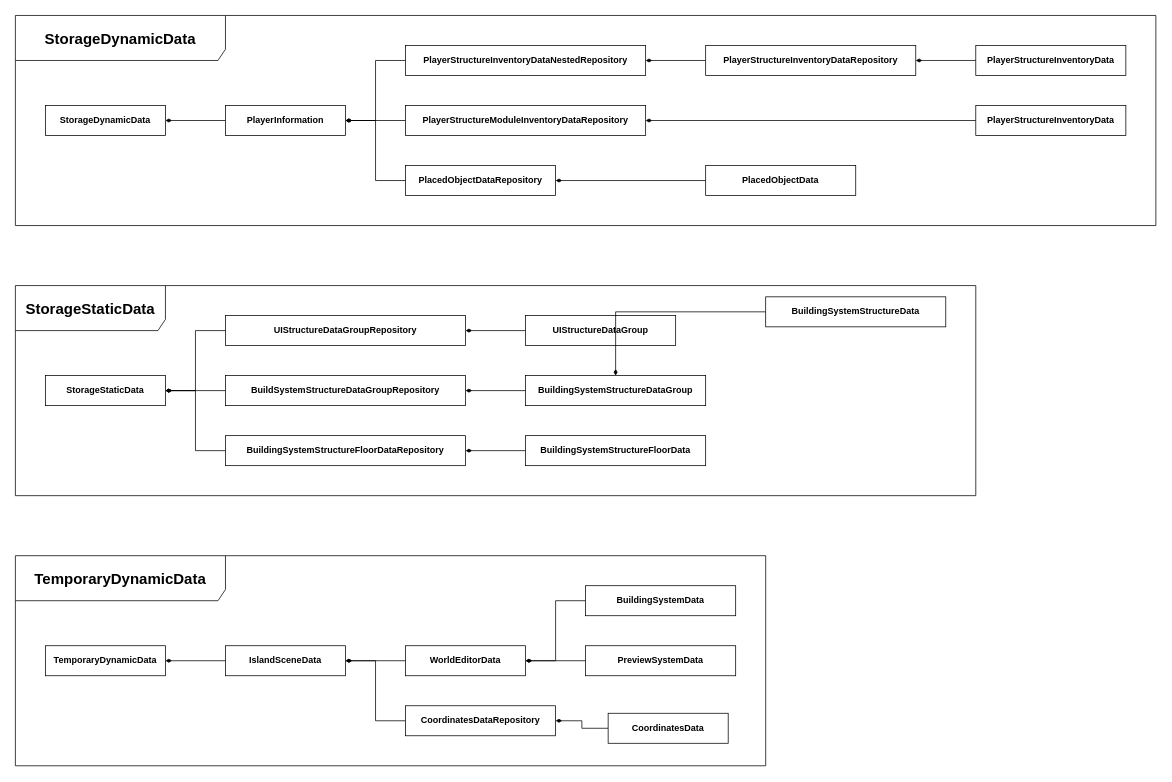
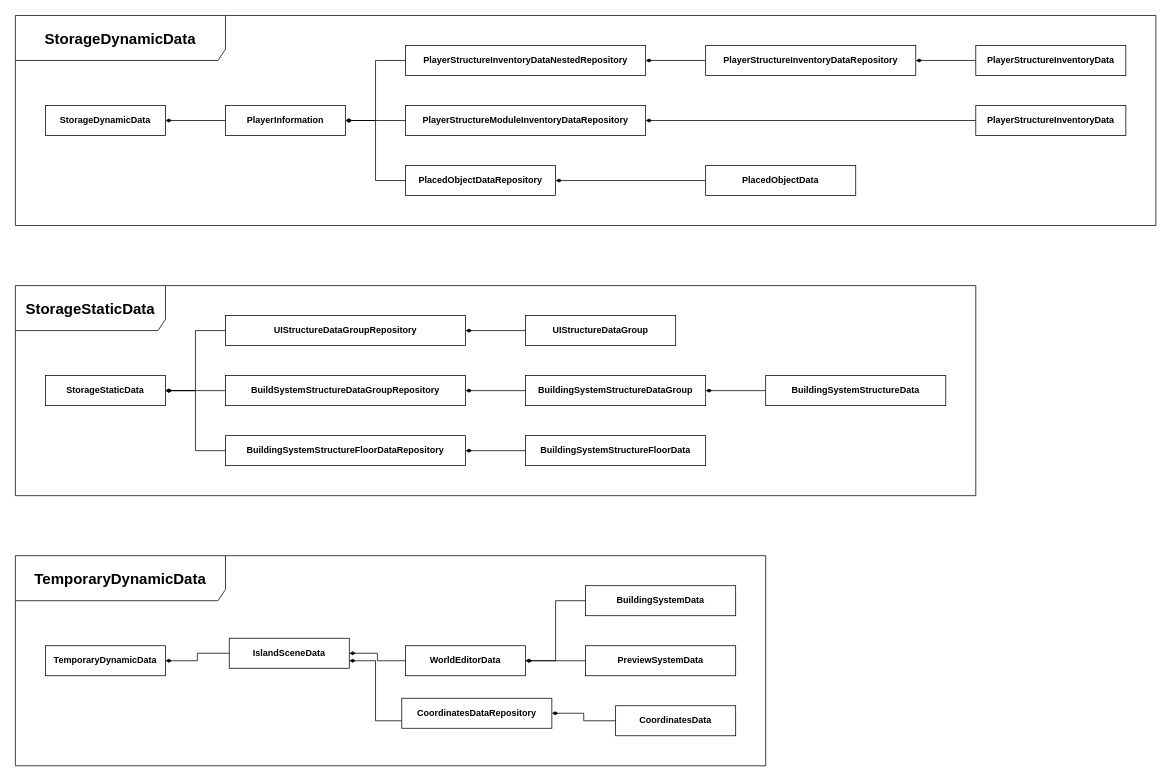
  <mxCell id="0" />
  <mxCell id="1" parent="0" />
  <mxCell id="2" value="" style="group" connectable="0" vertex="1" parent="1"><mxGeometry x="20" y="20" width="1520" height="280" as="geometry" /></mxCell>
  <mxCell id="3" value="StorageDynamicData" style="html=1;whiteSpace=wrap;fontStyle=1" vertex="1" parent="2"><mxGeometry x="40" y="120" width="160" height="40" as="geometry" /></mxCell>
  <mxCell id="4" style="edgeStyle=orthogonalEdgeStyle;rounded=0;orthogonalLoop=1;jettySize=auto;html=1;endArrow=diamondThin;endFill=1;" edge="1" parent="2" source="5" target="3"><mxGeometry relative="1" as="geometry" /></mxCell>
  <mxCell id="5" value="PlayerInformation" style="html=1;whiteSpace=wrap;fontStyle=1" vertex="1" parent="2"><mxGeometry x="280" y="120" width="160" height="40" as="geometry" /></mxCell>
  <mxCell id="6" style="edgeStyle=orthogonalEdgeStyle;rounded=0;orthogonalLoop=1;jettySize=auto;html=1;startArrow=diamondThin;startFill=1;endArrow=none;endFill=0;" edge="1" parent="2" source="8" target="13"><mxGeometry relative="1" as="geometry" /></mxCell>
  <mxCell id="7" style="edgeStyle=orthogonalEdgeStyle;rounded=0;orthogonalLoop=1;jettySize=auto;html=1;endArrow=diamondThin;endFill=1;" edge="1" parent="2" source="8" target="5"><mxGeometry relative="1" as="geometry"><Array as="points"><mxPoint x="480" y="60" /><mxPoint x="480" y="140" /></Array></mxGeometry></mxCell>
  <mxCell id="8" value="PlayerStructureInventoryDataNestedRepository" style="html=1;whiteSpace=wrap;fontStyle=1" vertex="1" parent="2"><mxGeometry x="520" y="40" width="320" height="40" as="geometry" /></mxCell>
  <mxCell id="9" style="edgeStyle=orthogonalEdgeStyle;rounded=0;orthogonalLoop=1;jettySize=auto;html=1;endArrow=diamondThin;endFill=1;" edge="1" parent="2" source="10" target="5"><mxGeometry relative="1" as="geometry" /></mxCell>
  <mxCell id="10" value="PlayerStructureModuleInventoryDataRepository" style="html=1;whiteSpace=wrap;fontStyle=1" vertex="1" parent="2"><mxGeometry x="520" y="120" width="320" height="40" as="geometry" /></mxCell>
  <mxCell id="11" style="edgeStyle=orthogonalEdgeStyle;rounded=0;orthogonalLoop=1;jettySize=auto;html=1;endArrow=diamondThin;endFill=1;" edge="1" parent="2" source="12" target="5"><mxGeometry relative="1" as="geometry"><Array as="points"><mxPoint x="480" y="220" /><mxPoint x="480" y="140" /></Array></mxGeometry></mxCell>
  <mxCell id="12" value="PlacedObjectDataRepository" style="html=1;whiteSpace=wrap;fontStyle=1" vertex="1" parent="2"><mxGeometry x="520" y="200" width="200" height="40" as="geometry" /></mxCell>
  <mxCell id="13" value="PlayerStructureInventoryDataRepository" style="html=1;whiteSpace=wrap;fontStyle=1" vertex="1" parent="2"><mxGeometry x="920" y="40" width="280" height="40" as="geometry" /></mxCell>
  <mxCell id="14" style="edgeStyle=orthogonalEdgeStyle;rounded=0;orthogonalLoop=1;jettySize=auto;html=1;endArrow=diamondThin;endFill=1;" edge="1" parent="2" source="15" target="10"><mxGeometry relative="1" as="geometry" /></mxCell>
  <mxCell id="15" value="PlayerStructureInventoryData" style="html=1;whiteSpace=wrap;fontStyle=1" vertex="1" parent="2"><mxGeometry x="1280" y="120" width="200" height="40" as="geometry" /></mxCell>
  <mxCell id="16" style="edgeStyle=orthogonalEdgeStyle;rounded=0;orthogonalLoop=1;jettySize=auto;html=1;endArrow=diamondThin;endFill=1;" edge="1" parent="2" source="17" target="13"><mxGeometry relative="1" as="geometry" /></mxCell>
  <mxCell id="17" value="PlayerStructureInventoryData" style="html=1;whiteSpace=wrap;fontStyle=1" vertex="1" parent="2"><mxGeometry x="1280" y="40" width="200" height="40" as="geometry" /></mxCell>
  <mxCell id="18" style="edgeStyle=orthogonalEdgeStyle;rounded=0;orthogonalLoop=1;jettySize=auto;html=1;endArrow=diamondThin;endFill=1;" edge="1" parent="2" source="19" target="12"><mxGeometry relative="1" as="geometry" /></mxCell>
  <mxCell id="19" value="PlacedObjectData" style="html=1;whiteSpace=wrap;fontStyle=1" vertex="1" parent="2"><mxGeometry x="920" y="200" width="200" height="40" as="geometry" /></mxCell>
  <mxCell id="20" value="&lt;span style=&quot;&quot;&gt;&lt;font style=&quot;font-size: 20px;&quot;&gt;StorageDynamicData&lt;/font&gt;&lt;/span&gt;" style="shape=umlFrame;whiteSpace=wrap;html=1;pointerEvents=0;width=280;height=60;fontStyle=1" vertex="1" parent="2"><mxGeometry width="1520" height="280" as="geometry" /></mxCell>
  <mxCell id="21" value="" style="group" connectable="0" vertex="1" parent="1"><mxGeometry x="20" y="380" width="1280" height="280" as="geometry" /></mxCell>
  <mxCell id="22" value="StorageStaticData" style="html=1;whiteSpace=wrap;fontStyle=1" vertex="1" parent="21"><mxGeometry x="40" y="120" width="160" height="40" as="geometry" /></mxCell>
  <mxCell id="23" style="edgeStyle=orthogonalEdgeStyle;rounded=0;orthogonalLoop=1;jettySize=auto;html=1;startArrow=diamondThin;startFill=1;endArrow=none;endFill=0;" edge="1" parent="21" source="25" target="30"><mxGeometry relative="1" as="geometry" /></mxCell>
  <mxCell id="24" style="edgeStyle=orthogonalEdgeStyle;rounded=0;orthogonalLoop=1;jettySize=auto;html=1;endArrow=diamondThin;endFill=1;" edge="1" parent="21" source="25" target="22"><mxGeometry relative="1" as="geometry"><Array as="points"><mxPoint x="240" y="60" /><mxPoint x="240" y="140" /></Array></mxGeometry></mxCell>
  <mxCell id="25" value="UIStructureDataGroupRepository" style="html=1;whiteSpace=wrap;fontStyle=1" vertex="1" parent="21"><mxGeometry x="280" y="40" width="320" height="40" as="geometry" /></mxCell>
  <mxCell id="26" style="edgeStyle=orthogonalEdgeStyle;rounded=0;orthogonalLoop=1;jettySize=auto;html=1;endArrow=diamondThin;endFill=1;" edge="1" parent="21" source="27" target="22"><mxGeometry relative="1" as="geometry" /></mxCell>
  <mxCell id="27" value="BuildSystemStructureDataGroupRepository" style="html=1;whiteSpace=wrap;fontStyle=1" vertex="1" parent="21"><mxGeometry x="280" y="120" width="320" height="40" as="geometry" /></mxCell>
  <mxCell id="28" style="edgeStyle=orthogonalEdgeStyle;rounded=0;orthogonalLoop=1;jettySize=auto;html=1;endArrow=diamondThin;endFill=1;" edge="1" parent="21" source="29" target="22"><mxGeometry relative="1" as="geometry"><Array as="points"><mxPoint x="240" y="220" /><mxPoint x="240" y="140" /></Array></mxGeometry></mxCell>
  <mxCell id="29" value="BuildingSystemStructureFloorDataRepository" style="html=1;whiteSpace=wrap;fontStyle=1" vertex="1" parent="21"><mxGeometry x="280" y="200" width="320" height="40" as="geometry" /></mxCell>
  <mxCell id="30" value="UIStructureDataGroup" style="html=1;whiteSpace=wrap;fontStyle=1" vertex="1" parent="21"><mxGeometry x="680" y="40" width="200" height="40" as="geometry" /></mxCell>
  <mxCell id="31" style="edgeStyle=orthogonalEdgeStyle;rounded=0;orthogonalLoop=1;jettySize=auto;html=1;endArrow=diamondThin;endFill=1;" edge="1" parent="21" source="32" target="27"><mxGeometry relative="1" as="geometry" /></mxCell>
  <mxCell id="32" value="BuildingSystemStructureDataGroup" style="html=1;whiteSpace=wrap;fontStyle=1" vertex="1" parent="21"><mxGeometry x="680" y="120" width="240" height="40" as="geometry" /></mxCell>
  <mxCell id="33" style="edgeStyle=orthogonalEdgeStyle;rounded=0;orthogonalLoop=1;jettySize=auto;html=1;endArrow=diamondThin;endFill=1;" edge="1" parent="21" source="34" target="29"><mxGeometry relative="1" as="geometry" /></mxCell>
  <mxCell id="34" value="BuildingSystemStructureFloorData" style="html=1;whiteSpace=wrap;fontStyle=1" vertex="1" parent="21"><mxGeometry x="680" y="200" width="240" height="40" as="geometry" /></mxCell>
  <mxCell id="35" value="&lt;span style=&quot;font-size: 20px;&quot;&gt;StorageStaticData&lt;/span&gt;" style="shape=umlFrame;whiteSpace=wrap;html=1;pointerEvents=0;width=200;height=60;fontStyle=1" vertex="1" parent="21"><mxGeometry width="1280" height="280" as="geometry" /></mxCell>
  <mxCell id="36" style="edgeStyle=orthogonalEdgeStyle;rounded=0;orthogonalLoop=1;jettySize=auto;html=1;endArrow=diamondThin;endFill=1;" edge="1" parent="21" source="37" target="32"><mxGeometry relative="1" as="geometry" /></mxCell>
- <mxCell id="37" value="BuildingSystemStructureData" style="html=1;whiteSpace=wrap;fontStyle=1" vertex="1" parent="21"><mxGeometry x="1000" y="15" width="240" height="40" as="geometry" /></mxCell>
+ <mxCell id="37" value="BuildingSystemStructureData" style="html=1;whiteSpace=wrap;fontStyle=1" vertex="1" parent="21"><mxGeometry x="1000" y="120" width="240" height="40" as="geometry" /></mxCell>
  <mxCell id="38" value="" style="group" connectable="0" vertex="1" parent="1"><mxGeometry x="20" y="740" width="1000" height="280" as="geometry" /></mxCell>
  <mxCell id="39" value="TemporaryDynamicData" style="html=1;whiteSpace=wrap;fontStyle=1" vertex="1" parent="38"><mxGeometry x="40" y="120" width="160" height="40" as="geometry" /></mxCell>
  <mxCell id="40" style="edgeStyle=orthogonalEdgeStyle;rounded=0;orthogonalLoop=1;jettySize=auto;html=1;endArrow=diamondThin;endFill=1;" edge="1" parent="38" source="41" target="48"><mxGeometry relative="1" as="geometry" /></mxCell>
  <mxCell id="41" value="WorldEditorData" style="html=1;whiteSpace=wrap;fontStyle=1" vertex="1" parent="38"><mxGeometry x="520" y="120" width="160" height="40" as="geometry" /></mxCell>
  <mxCell id="42" style="edgeStyle=orthogonalEdgeStyle;rounded=0;orthogonalLoop=1;jettySize=auto;html=1;endArrow=diamondThin;endFill=1;" edge="1" parent="38" source="43" target="41"><mxGeometry relative="1" as="geometry"><Array as="points"><mxPoint x="720" y="60" /><mxPoint x="720" y="140" /></Array></mxGeometry></mxCell>
  <mxCell id="43" value="BuildingSystemData" style="html=1;whiteSpace=wrap;fontStyle=1" vertex="1" parent="38"><mxGeometry x="760" y="40" width="200" height="40" as="geometry" /></mxCell>
  <mxCell id="44" style="edgeStyle=orthogonalEdgeStyle;rounded=0;orthogonalLoop=1;jettySize=auto;html=1;endArrow=diamondThin;endFill=1;" edge="1" parent="38" source="45" target="41"><mxGeometry relative="1" as="geometry" /></mxCell>
  <mxCell id="45" value="PreviewSystemData" style="html=1;whiteSpace=wrap;fontStyle=1" vertex="1" parent="38"><mxGeometry x="760" y="120" width="200" height="40" as="geometry" /></mxCell>
  <mxCell id="46" value="&lt;span style=&quot;font-size: 20px;&quot;&gt;TemporaryDynamicData&lt;/span&gt;" style="shape=umlFrame;whiteSpace=wrap;html=1;pointerEvents=0;width=280;height=60;fontStyle=1" vertex="1" parent="38"><mxGeometry width="1000" height="280" as="geometry" /></mxCell>
  <mxCell id="47" style="edgeStyle=orthogonalEdgeStyle;rounded=0;orthogonalLoop=1;jettySize=auto;html=1;endArrow=diamondThin;endFill=1;" edge="1" parent="38" source="48" target="39"><mxGeometry relative="1" as="geometry" /></mxCell>
- <mxCell id="48" value="IslandSceneData" style="html=1;whiteSpace=wrap;fontStyle=1" vertex="1" parent="38"><mxGeometry x="280" y="120" width="160" height="40" as="geometry" /></mxCell>
+ <mxCell id="48" value="IslandSceneData" style="html=1;whiteSpace=wrap;fontStyle=1" vertex="1" parent="38"><mxGeometry x="285" y="110" width="160" height="40" as="geometry" /></mxCell>
  <mxCell id="49" style="edgeStyle=orthogonalEdgeStyle;rounded=0;orthogonalLoop=1;jettySize=auto;html=1;endArrow=diamondThin;endFill=1;" edge="1" parent="38" source="50" target="48"><mxGeometry relative="1" as="geometry"><Array as="points"><mxPoint x="480" y="220" /><mxPoint x="480" y="140" /></Array></mxGeometry></mxCell>
- <mxCell id="50" value="CoordinatesDataRepository" style="html=1;whiteSpace=wrap;fontStyle=1" vertex="1" parent="38"><mxGeometry x="520" y="200" width="200" height="40" as="geometry" /></mxCell>
+ <mxCell id="50" value="CoordinatesDataRepository" style="html=1;whiteSpace=wrap;fontStyle=1" vertex="1" parent="38"><mxGeometry x="515" y="190" width="200" height="40" as="geometry" /></mxCell>
  <mxCell id="51" style="edgeStyle=orthogonalEdgeStyle;rounded=0;orthogonalLoop=1;jettySize=auto;html=1;endArrow=diamondThin;endFill=1;" edge="1" parent="38" source="52" target="50"><mxGeometry relative="1" as="geometry" /></mxCell>
- <mxCell id="52" value="CoordinatesData" style="html=1;whiteSpace=wrap;fontStyle=1" vertex="1" parent="38"><mxGeometry x="790" y="210" width="160" height="40" as="geometry" /></mxCell>
+ <mxCell id="52" value="CoordinatesData" style="html=1;whiteSpace=wrap;fontStyle=1" vertex="1" parent="38"><mxGeometry x="800" y="200" width="160" height="40" as="geometry" /></mxCell>
